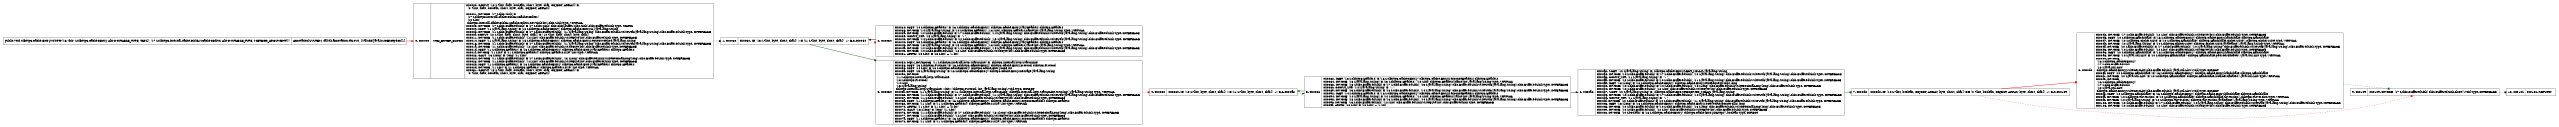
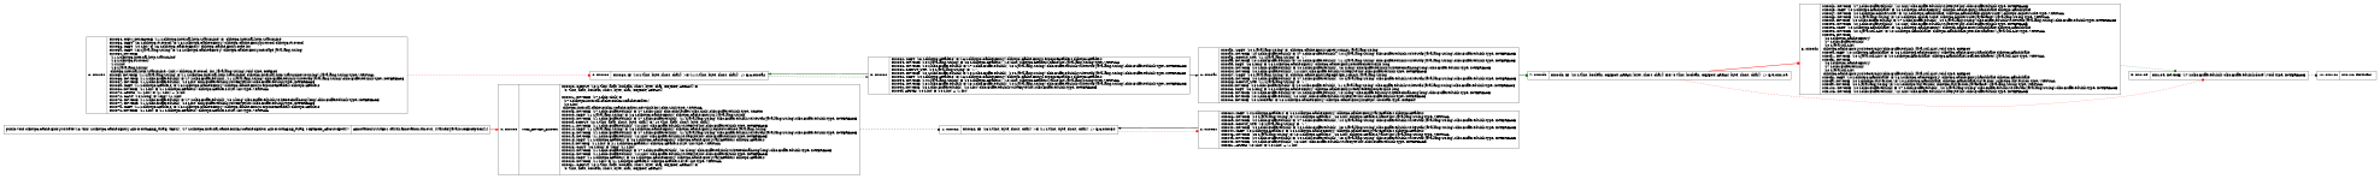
  digraph {
    rankdir=LR
    node [shape=record]
    edge [arrowhead=box color=black style=dashed]
    n1 [label="{0\:\ 0x0000|MTH_ENTER_BLOCK\l|0x0000: CONST  (r0 I:?[int, float, boolean, short, byte, char, OBJECT, ARRAY]) = \l  (0 ?[int, float, boolean, short, byte, char, OBJECT, ARRAY])\l \l0x0001: INVOKE  (r7 I:okio.Sink) = \l  (r7 I:okhttp3.internal.cache.DiskLruCache$Editor)\l  (r0 I:int)\l okhttp3.internal.cache.DiskLruCache.Editor.newSink(int):okio.Sink type: VIRTUAL \l0x0005: INVOKE  (r7 I:okio.BufferedSink) = (r7 I:okio.Sink) okio.Okio.buffer(okio.Sink):okio.BufferedSink type: STATIC \l0x0009: IGET  (r1 I:java.lang.String) = (r6 I:okhttp3.Cache$Entry) okhttp3.Cache.Entry.url java.lang.String \l0x000b: INVOKE  (r1 I:okio.BufferedSink) = (r7 I:okio.BufferedSink), (r1 I:java.lang.String) okio.BufferedSink.writeUtf8(java.lang.String):okio.BufferedSink type: INTERFACE \l0x000f: CONST  (r2 I:?[int, float, short, byte, char]) = (10 ?[int, float, short, byte, char]) \l0x0011: INVOKE  (r1 I:okio.BufferedSink), (r2 I:int) okio.BufferedSink.writeByte(int):okio.BufferedSink type: INTERFACE \l0x0014: IGET  (r1 I:java.lang.String) = (r6 I:okhttp3.Cache$Entry) okhttp3.Cache.Entry.requestMethod java.lang.String \l0x0016: INVOKE  (r1 I:okio.BufferedSink) = (r7 I:okio.BufferedSink), (r1 I:java.lang.String) okio.BufferedSink.writeUtf8(java.lang.String):okio.BufferedSink type: INTERFACE \l0x001a: INVOKE  (r1 I:okio.BufferedSink), (r2 I:int) okio.BufferedSink.writeByte(int):okio.BufferedSink type: INTERFACE \l0x001d: IGET  (r1 I:okhttp3.Headers) = (r6 I:okhttp3.Cache$Entry) okhttp3.Cache.Entry.varyHeaders okhttp3.Headers \l0x001f: INVOKE  (r1 I:int) = (r1 I:okhttp3.Headers) okhttp3.Headers.size():int type: VIRTUAL \l0x0023: CAST  (r3 I:long) = (long) (r1 I:int) \l0x0024: INVOKE  (r1 I:okio.BufferedSink) = (r7 I:okio.BufferedSink), (r3 I:long) okio.BufferedSink.writeDecimalLong(long):okio.BufferedSink type: INTERFACE \l0x0028: INVOKE  (r1 I:okio.BufferedSink), (r2 I:int) okio.BufferedSink.writeByte(int):okio.BufferedSink type: INTERFACE \l0x002b: IGET  (r1 I:okhttp3.Headers) = (r6 I:okhttp3.Cache$Entry) okhttp3.Cache.Entry.varyHeaders okhttp3.Headers \l0x002d: INVOKE  (r1 I:int) = (r1 I:okhttp3.Headers) okhttp3.Headers.size():int type: VIRTUAL \l0x0031: CONST  (r3 I:?[int, float, boolean, short, byte, char, OBJECT, ARRAY]) = \l  (0 ?[int, float, boolean, short, byte, char, OBJECT, ARRAY])\l \l}"]
    n2 [label="{1\:\ 0x0032|0x0032: IF  (r3 I:?[int, byte, short, char]) \>= (r1 I:?[int, byte, short, char])  \-\> B:3:0x0054 \l}"]
    n3 [label="{2\:\ 0x0034|0x0034: IGET  (r4 I:okhttp3.Headers) = (r6 I:okhttp3.Cache$Entry) okhttp3.Cache.Entry.varyHeaders okhttp3.Headers \l0x0036: INVOKE  (r4 I:java.lang.String) = (r4 I:okhttp3.Headers), (r3 I:int) okhttp3.Headers.name(int):java.lang.String type: VIRTUAL \l0x003a: INVOKE  (r4 I:okio.BufferedSink) = (r7 I:okio.BufferedSink), (r4 I:java.lang.String) okio.BufferedSink.writeUtf8(java.lang.String):okio.BufferedSink type: INTERFACE \l0x003e: CONST_STR  (r5 I:java.lang.String) =  \": \" \l0x0040: INVOKE  (r4 I:okio.BufferedSink) = (r4 I:okio.BufferedSink), (r5 I:java.lang.String) okio.BufferedSink.writeUtf8(java.lang.String):okio.BufferedSink type: INTERFACE \l0x0044: IGET  (r5 I:okhttp3.Headers) = (r6 I:okhttp3.Cache$Entry) okhttp3.Cache.Entry.varyHeaders okhttp3.Headers \l0x0046: INVOKE  (r5 I:java.lang.String) = (r5 I:okhttp3.Headers), (r3 I:int) okhttp3.Headers.value(int):java.lang.String type: VIRTUAL \l0x004a: INVOKE  (r4 I:okio.BufferedSink) = (r4 I:okio.BufferedSink), (r5 I:java.lang.String) okio.BufferedSink.writeUtf8(java.lang.String):okio.BufferedSink type: INTERFACE \l0x004e: INVOKE  (r4 I:okio.BufferedSink), (r2 I:int) okio.BufferedSink.writeByte(int):okio.BufferedSink type: INTERFACE \l0x0051: ARITH  (r3 I:int) = (r3 I:int) + (1 int) \l}"]
    n4 [label="{3\:\ 0x0054|0x0054: NEW_INSTANCE  (r1 I:okhttp3.internal.http.StatusLine) =  okhttp3.internal.http.StatusLine \l0x0056: IGET  (r3 I:okhttp3.Protocol) = (r6 I:okhttp3.Cache$Entry) okhttp3.Cache.Entry.protocol okhttp3.Protocol \l0x0058: IGET  (r4 I:int) = (r6 I:okhttp3.Cache$Entry) okhttp3.Cache.Entry.code int \l0x005a: IGET  (r5 I:java.lang.String) = (r6 I:okhttp3.Cache$Entry) okhttp3.Cache.Entry.message java.lang.String \l0x005c: INVOKE  \l  (r1 I:okhttp3.internal.http.StatusLine)\l  (r3 I:okhttp3.Protocol)\l  (r4 I:int)\l  (r5 I:java.lang.String)\l okhttp3.internal.http.StatusLine.\<init\>(okhttp3.Protocol, int, java.lang.String):void type: DIRECT \l0x005f: INVOKE  (r1 I:java.lang.String) = (r1 I:okhttp3.internal.http.StatusLine) okhttp3.internal.http.StatusLine.toString():java.lang.String type: VIRTUAL \l0x0063: INVOKE  (r1 I:okio.BufferedSink) = (r7 I:okio.BufferedSink), (r1 I:java.lang.String) okio.BufferedSink.writeUtf8(java.lang.String):okio.BufferedSink type: INTERFACE \l0x0067: INVOKE  (r1 I:okio.BufferedSink), (r2 I:int) okio.BufferedSink.writeByte(int):okio.BufferedSink type: INTERFACE \l0x006a: IGET  (r1 I:okhttp3.Headers) = (r6 I:okhttp3.Cache$Entry) okhttp3.Cache.Entry.responseHeaders okhttp3.Headers \l0x006c: INVOKE  (r1 I:int) = (r1 I:okhttp3.Headers) okhttp3.Headers.size():int type: VIRTUAL \l0x0070: ARITH  (r1 I:int) = (r1 I:int) + (2 int) \l0x0072: CAST  (r3 I:long) = (long) (r1 I:int) \l0x0073: INVOKE  (r1 I:okio.BufferedSink) = (r7 I:okio.BufferedSink), (r3 I:long) okio.BufferedSink.writeDecimalLong(long):okio.BufferedSink type: INTERFACE \l0x0077: INVOKE  (r1 I:okio.BufferedSink), (r2 I:int) okio.BufferedSink.writeByte(int):okio.BufferedSink type: INTERFACE \l0x007a: IGET  (r1 I:okhttp3.Headers) = (r6 I:okhttp3.Cache$Entry) okhttp3.Cache.Entry.responseHeaders okhttp3.Headers \l0x007c: INVOKE  (r1 I:int) = (r1 I:okhttp3.Headers) okhttp3.Headers.size():int type: VIRTUAL \l}"]
    n5 [label="{4\:\ 0x0080|0x0080: IF  (r0 I:?[int, byte, short, char]) \>= (r1 I:?[int, byte, short, char])  \-\> B:6:0x00a2 \l}"]
    n6 [label="{5\:\ 0x0082|0x0082: IGET  (r3 I:okhttp3.Headers) = (r6 I:okhttp3.Cache$Entry) okhttp3.Cache.Entry.responseHeaders okhttp3.Headers \l0x0084: INVOKE  (r3 I:java.lang.String) = (r3 I:okhttp3.Headers), (r0 I:int) okhttp3.Headers.name(int):java.lang.String type: VIRTUAL \l0x0088: INVOKE  (r3 I:okio.BufferedSink) = (r7 I:okio.BufferedSink), (r3 I:java.lang.String) okio.BufferedSink.writeUtf8(java.lang.String):okio.BufferedSink type: INTERFACE \l0x008c: CONST_STR  (r4 I:java.lang.String) =  \": \" \l0x008e: INVOKE  (r3 I:okio.BufferedSink) = (r3 I:okio.BufferedSink), (r4 I:java.lang.String) okio.BufferedSink.writeUtf8(java.lang.String):okio.BufferedSink type: INTERFACE \l0x0092: IGET  (r4 I:okhttp3.Headers) = (r6 I:okhttp3.Cache$Entry) okhttp3.Cache.Entry.responseHeaders okhttp3.Headers \l0x0094: INVOKE  (r4 I:java.lang.String) = (r4 I:okhttp3.Headers), (r0 I:int) okhttp3.Headers.value(int):java.lang.String type: VIRTUAL \l0x0098: INVOKE  (r3 I:okio.BufferedSink) = (r3 I:okio.BufferedSink), (r4 I:java.lang.String) okio.BufferedSink.writeUtf8(java.lang.String):okio.BufferedSink type: INTERFACE \l0x009c: INVOKE  (r3 I:okio.BufferedSink), (r2 I:int) okio.BufferedSink.writeByte(int):okio.BufferedSink type: INTERFACE \l0x009f: ARITH  (r0 I:int) = (r0 I:int) + (1 int) \l}"]
    n7 [label="{6\:\ 0x00a2|0x00a2: SGET  (r0 I:java.lang.String) =  okhttp3.Cache.Entry.SENT_MILLIS java.lang.String \l0x00a4: INVOKE  (r0 I:okio.BufferedSink) = (r7 I:okio.BufferedSink), (r0 I:java.lang.String) okio.BufferedSink.writeUtf8(java.lang.String):okio.BufferedSink type: INTERFACE \l0x00a8: CONST_STR  (r1 I:java.lang.String) =  \": \" \l0x00aa: INVOKE  (r0 I:okio.BufferedSink) = (r0 I:okio.BufferedSink), (r1 I:java.lang.String) okio.BufferedSink.writeUtf8(java.lang.String):okio.BufferedSink type: INTERFACE \l0x00ae: IGET  (r3 I:long) = (r6 I:okhttp3.Cache$Entry) okhttp3.Cache.Entry.sentRequestMillis long \l0x00b0: INVOKE  (r0 I:okio.BufferedSink) = (r0 I:okio.BufferedSink), (r3 I:long) okio.BufferedSink.writeDecimalLong(long):okio.BufferedSink type: INTERFACE \l0x00b4: INVOKE  (r0 I:okio.BufferedSink), (r2 I:int) okio.BufferedSink.writeByte(int):okio.BufferedSink type: INTERFACE \l0x00b7: SGET  (r0 I:java.lang.String) =  okhttp3.Cache.Entry.RECEIVED_MILLIS java.lang.String \l0x00b9: INVOKE  (r0 I:okio.BufferedSink) = (r7 I:okio.BufferedSink), (r0 I:java.lang.String) okio.BufferedSink.writeUtf8(java.lang.String):okio.BufferedSink type: INTERFACE \l0x00bd: CONST_STR  (r1 I:java.lang.String) =  \": \" \l0x00bf: INVOKE  (r0 I:okio.BufferedSink) = (r0 I:okio.BufferedSink), (r1 I:java.lang.String) okio.BufferedSink.writeUtf8(java.lang.String):okio.BufferedSink type: INTERFACE \l0x00c3: IGET  (r3 I:long) = (r6 I:okhttp3.Cache$Entry) okhttp3.Cache.Entry.receivedResponseMillis long \l0x00c5: INVOKE  (r0 I:okio.BufferedSink) = (r0 I:okio.BufferedSink), (r3 I:long) okio.BufferedSink.writeDecimalLong(long):okio.BufferedSink type: INTERFACE \l0x00c9: INVOKE  (r0 I:okio.BufferedSink), (r2 I:int) okio.BufferedSink.writeByte(int):okio.BufferedSink type: INTERFACE \l0x00cc: INVOKE  (r0 I:boolean) = (r6 I:okhttp3.Cache$Entry) okhttp3.Cache.Entry.isHttps():boolean type: DIRECT \l}"]
    n8 [label="{7\:\ 0x00d0|0x00d0: IF  (r0 I:?[int, boolean, OBJECT, ARRAY, byte, short, char]) == (0 ?[int, boolean, OBJECT, ARRAY, byte, short, char])  \-\> B:9:0x0109 \l}"]
    n9 [label="{8\:\ 0x00d2|0x00d2: INVOKE  (r7 I:okio.BufferedSink), (r2 I:int) okio.BufferedSink.writeByte(int):okio.BufferedSink type: INTERFACE \l0x00d5: IGET  (r0 I:okhttp3.Handshake) = (r6 I:okhttp3.Cache$Entry) okhttp3.Cache.Entry.handshake okhttp3.Handshake \l0x00d7: INVOKE  (r0 I:okhttp3.CipherSuite) = (r0 I:okhttp3.Handshake) okhttp3.Handshake.cipherSuite():okhttp3.CipherSuite type: VIRTUAL \l0x00db: INVOKE  (r0 I:java.lang.String) = (r0 I:okhttp3.CipherSuite) okhttp3.CipherSuite.javaName():java.lang.String type: VIRTUAL \l0x00df: INVOKE  (r0 I:okio.BufferedSink) = (r7 I:okio.BufferedSink), (r0 I:java.lang.String) okio.BufferedSink.writeUtf8(java.lang.String):okio.BufferedSink type: INTERFACE \l0x00e3: INVOKE  (r0 I:okio.BufferedSink), (r2 I:int) okio.BufferedSink.writeByte(int):okio.BufferedSink type: INTERFACE \l0x00e6: IGET  (r0 I:okhttp3.Handshake) = (r6 I:okhttp3.Cache$Entry) okhttp3.Cache.Entry.handshake okhttp3.Handshake \l0x00e8: INVOKE  (r0 I:java.util.List) = (r0 I:okhttp3.Handshake) okhttp3.Handshake.peerCertificates():java.util.List type: VIRTUAL \l0x00ec: INVOKE  \l  (r6 I:okhttp3.Cache$Entry)\l  (r7 I:okio.BufferedSink)\l  (r0 I:java.util.List)\l okhttp3.Cache.Entry.writeCertList(okio.BufferedSink, java.util.List):void type: DIRECT \l0x00ef: IGET  (r0 I:okhttp3.Handshake) = (r6 I:okhttp3.Cache$Entry) okhttp3.Cache.Entry.handshake okhttp3.Handshake \l0x00f1: INVOKE  (r0 I:java.util.List) = (r0 I:okhttp3.Handshake) okhttp3.Handshake.localCertificates():java.util.List type: VIRTUAL \l0x00f5: INVOKE  \l  (r6 I:okhttp3.Cache$Entry)\l  (r7 I:okio.BufferedSink)\l  (r0 I:java.util.List)\l okhttp3.Cache.Entry.writeCertList(okio.BufferedSink, java.util.List):void type: DIRECT \l0x00f8: IGET  (r0 I:okhttp3.Handshake) = (r6 I:okhttp3.Cache$Entry) okhttp3.Cache.Entry.handshake okhttp3.Handshake \l0x00fa: INVOKE  (r0 I:okhttp3.TlsVersion) = (r0 I:okhttp3.Handshake) okhttp3.Handshake.tlsVersion():okhttp3.TlsVersion type: VIRTUAL \l0x00fe: INVOKE  (r0 I:java.lang.String) = (r0 I:okhttp3.TlsVersion) okhttp3.TlsVersion.javaName():java.lang.String type: VIRTUAL \l0x0102: INVOKE  (r0 I:okio.BufferedSink) = (r7 I:okio.BufferedSink), (r0 I:java.lang.String) okio.BufferedSink.writeUtf8(java.lang.String):okio.BufferedSink type: INTERFACE \l0x0106: INVOKE  (r0 I:okio.BufferedSink), (r2 I:int) okio.BufferedSink.writeByte(int):okio.BufferedSink type: INTERFACE \l}"]
    n10 [label="{9\:\ 0x0109|0x0109: INVOKE  (r7 I:okio.BufferedSink) okio.BufferedSink.close():void type: INTERFACE \l}"]
    n11 [label="{10\:\ 0x010c|0x010c: RETURN   \l}"]
    n12 [label="{public void okhttp3.Cache.Entry.writeTo((r6 'this' I:okhttp3.Cache$Entry A[IMMUTABLE_TYPE, THIS]), (r7 I:okhttp3.internal.cache.DiskLruCache$Editor A[IMMUTABLE_TYPE, METHOD_ARGUMENT]))  | Annotation[SYSTEM, dalvik.annotation.Throws, \{value=[java.io.IOException]\}]\l}"]
    n1 -> n2
    n2 -> n3 [color=red]
-   n2 -> n4 [color=darkgreen style=bold]
    n3 -> n2 [arrowhead=normal style=bold]
    n4 -> n5 [color=red]
    n5 -> n6 [arrowhead=normal]
    n6 -> n5 [arrowhead=normal color=darkgreen style=bold]
    n6 -> n7 [arrowhead=normal style=bold]
    n7 -> n8 [color=darkgreen style=bold]
    n8 -> n9 [color=red style=bold]
    n8 -> n10 [color=red]
    n9 -> n10 [color=darkgreen]
    n10 -> n11
    n12 -> n1 [arrowhead=normal color=red style=bold]
  }
